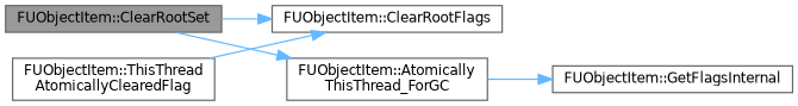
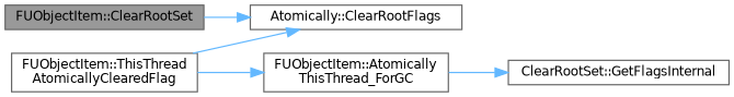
  digraph {
    rankdir=LR
    node [color=grey40 fillcolor=white fontname=Helvetica fontsize=10 shape=box style=filled]
    edge [color=steelblue1 fontname=Helvetica fontsize=10 labelfontname=Helvetica labelfontsize=10 style=solid]
    n1 [color=gray40 fillcolor=grey60 fontcolor=black height=0.2 label="FUObjectItem::ClearRootSet" width=0.4]
-   n2 [height=0.2 label="FUObjectItem::ClearRootFlags" width=0.4]
+   n2 [height=0.2 label="Atomically::ClearRootFlags" width=0.4]
    n3 [height=0.2 label="FUObjectItem::ThisThread\lAtomicallyClearedFlag" width=0.4]
    n4 [height=0.2 label="FUObjectItem::Atomically\lThisThread_ForGC" width=0.4]
-   n5 [height=0.2 label="FUObjectItem::GetFlagsInternal" width=0.4]
+   n5 [height=0.2 label="ClearRootSet::GetFlagsInternal" width=0.4]
    n1 -> n2
    n3 -> n2
-   n1 -> n4
+   n3 -> n4
    n4 -> n5
  }
